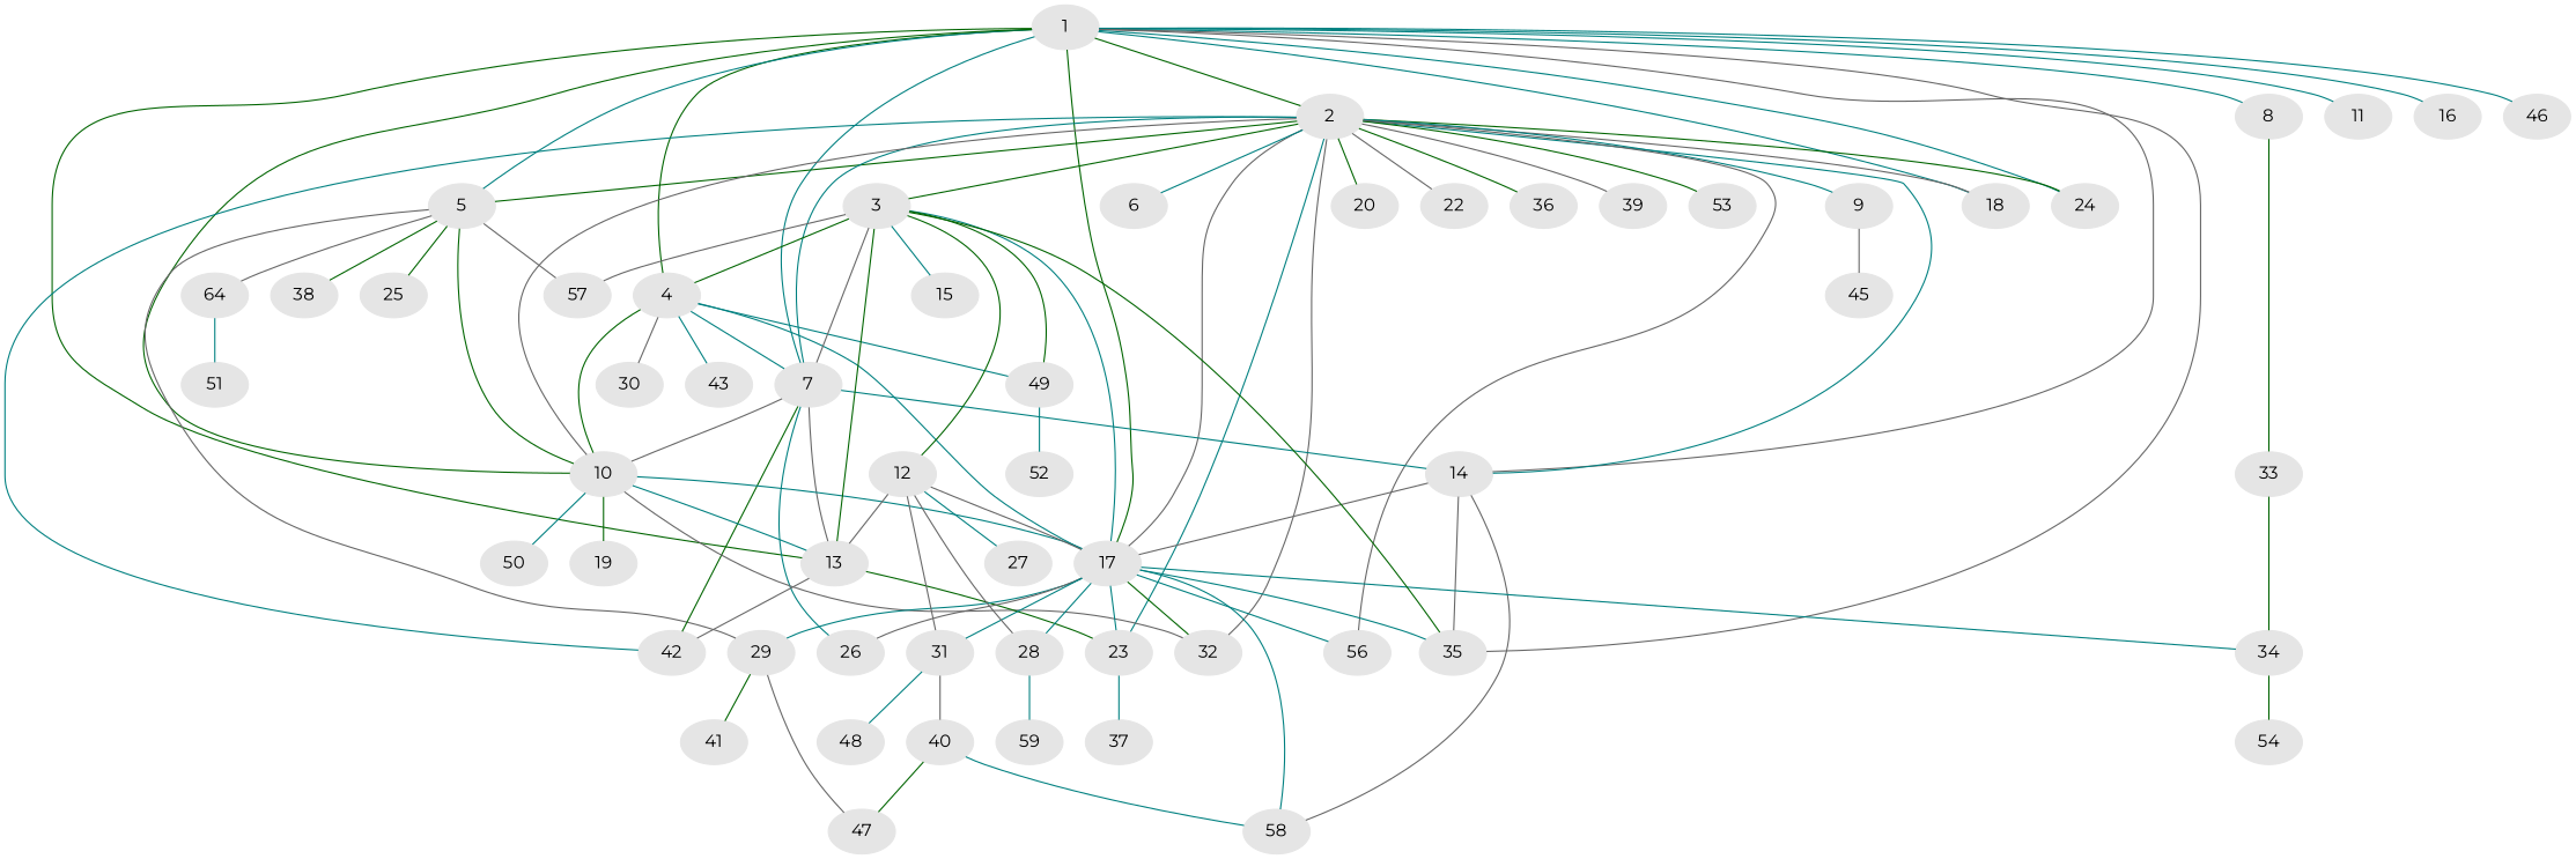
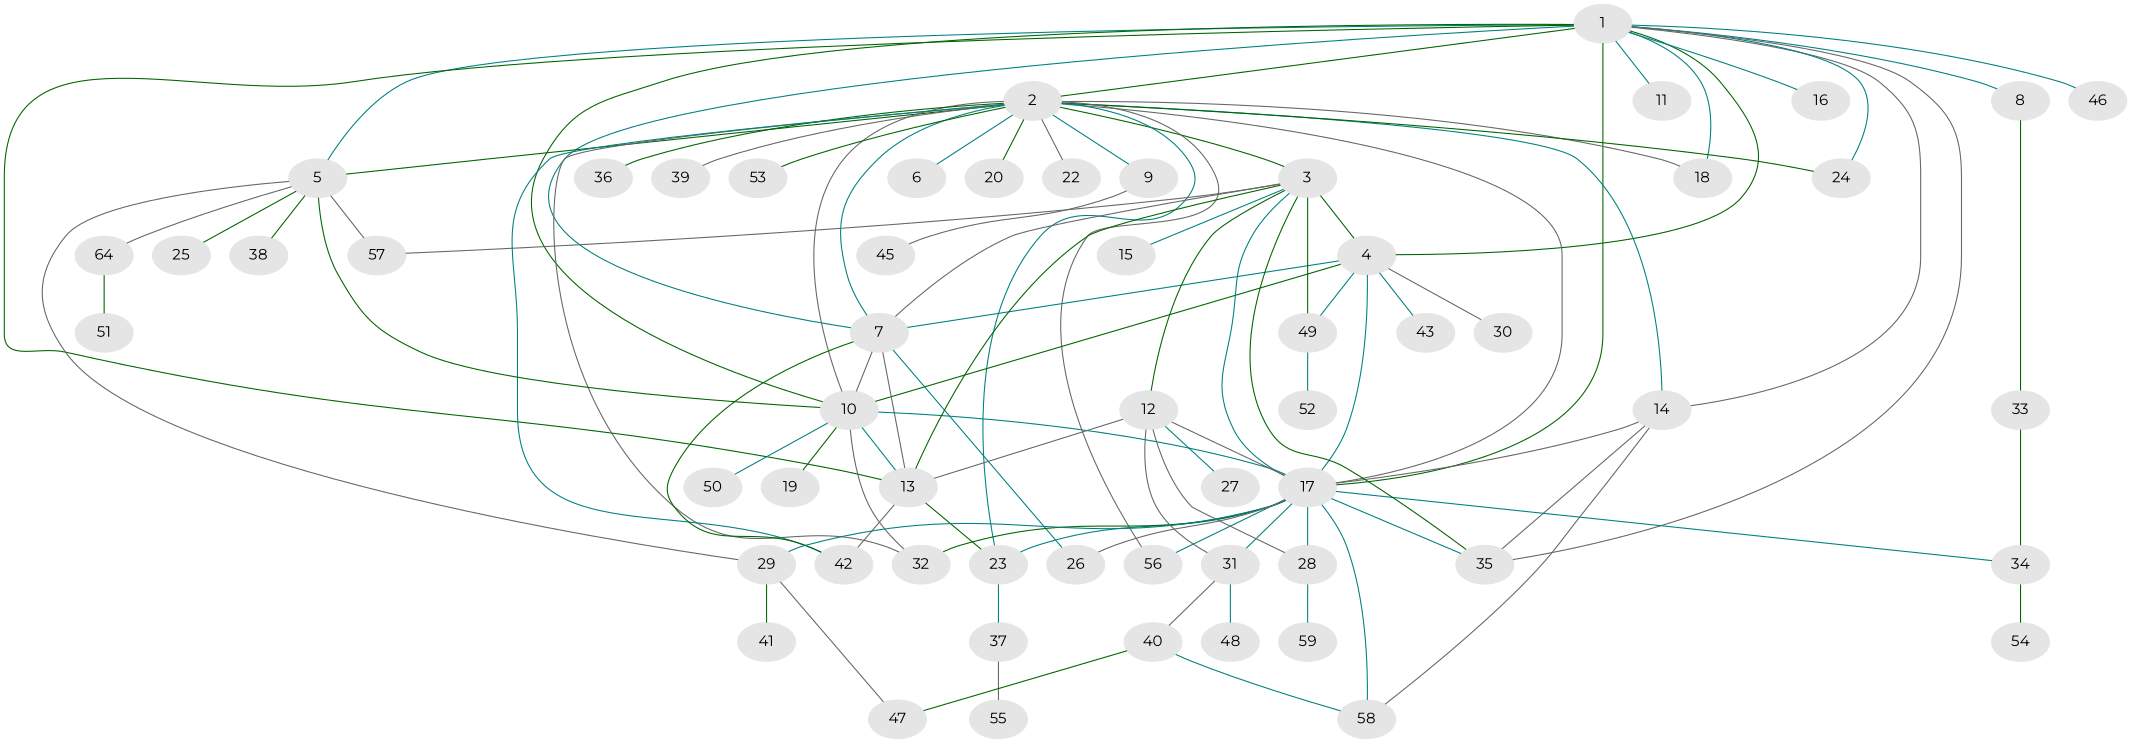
  graph {
    fontname=Montserrat
    node [color=gray90 fontname=Montserrat style=filled]
    edge [color=teal fontname=Montserrat weight=1.0]
    1
    2
    4
    5
    7
    8
    10
    11
    13
    14
    16
    17
    18
    24
    35
    46
    3
    6
    9
    20
    22
    23
    32
    36
    39
    42
    53
    56
    49
    30
    43
    57
    25
    29
    38
    n36 [label=64]
    26
    33
    19
    50
    58
    28
    31
    34
    12
    15
    45
    37
    27
    52
    41
    47
    51
    59
    40
    48
    54
+   55
    1 -- 2 [color=darkgreen]
    1 -- 4 [color=darkgreen]
    1 -- 5 [weight=2.0]
    1 -- 7
    1 -- 8
    1 -- 10 [color=darkgreen]
    1 -- 11
    1 -- 13 [color=darkgreen weight=2.0]
    1 -- 14 [color=gray40]
    1 -- 16
    1 -- 17 [color=darkgreen weight=3.0]
    1 -- 18
    1 -- 24
    1 -- 35 [color=gray40]
    1 -- 46
    2 -- 5 [color=darkgreen]
    2 -- 7
    2 -- 10 [color=gray40]
    2 -- 14
    2 -- 17 [color=gray40]
    2 -- 18 [color=gray40]
    2 -- 24 [color=darkgreen]
    2 -- 3 [color=darkgreen]
    2 -- 6
    2 -- 9
    2 -- 20 [color=darkgreen]
    2 -- 22 [color=gray40]
    2 -- 23
    2 -- 32 [color=gray40]
    2 -- 36 [color=darkgreen]
    2 -- 39 [color=gray40]
    2 -- 42
    2 -- 53 [color=darkgreen]
    2 -- 56 [color=gray40]
    4 -- 7
    4 -- 10 [color=darkgreen]
    4 -- 17 [weight=3.0]
    4 -- 49
    4 -- 30 [color=gray40]
    4 -- 43
    5 -- 10 [color=darkgreen]
    5 -- 57 [color=gray40]
    5 -- 25 [color=darkgreen]
    5 -- 29 [color=gray40]
    5 -- 38 [color=darkgreen]
    5 -- n36 [color=gray40]
    7 -- 10 [color=gray40]
    7 -- 13 [color=gray40]
-   7 -- 14 [weight=9.0]
    7 -- 42 [color=darkgreen]
    7 -- 26
    8 -- 33 [color=darkgreen]
    10 -- 13
    10 -- 17 [weight=3.0]
    10 -- 32 [color=gray40]
    10 -- 19 [color=darkgreen]
    10 -- 50
    13 -- 23 [color=darkgreen]
    13 -- 42 [color=gray40 weight=3.0]
    14 -- 17 [color=gray40 weight=3.0]
    14 -- 35 [color=gray40]
    14 -- 58 [color=gray40]
    17 -- 35
    17 -- 23
    17 -- 32 [color=darkgreen weight=2.0]
    17 -- 56
    17 -- 29
    17 -- 26 [color=gray40]
    17 -- 58
    17 -- 28
    17 -- 31 [weight=3.0]
    17 -- 34
    3 -- 4 [color=darkgreen weight=4.0]
    3 -- 7 [color=gray40]
    3 -- 13 [color=darkgreen weight=2.0]
    3 -- 17 [weight=2.0]
    3 -- 35 [color=darkgreen]
    3 -- 49 [color=darkgreen]
    3 -- 57 [color=gray40]
    3 -- 12 [color=darkgreen]
    3 -- 15
    9 -- 45 [color=gray40]
    23 -- 37
    49 -- 52
    29 -- 41 [color=darkgreen]
    29 -- 47 [color=gray40]
-   n36 -- 51
+   n36 -- 51 [color=darkgreen]
    33 -- 34 [color=darkgreen]
    28 -- 59
    31 -- 40 [color=gray40]
    31 -- 48
    34 -- 54 [color=darkgreen]
    12 -- 13 [color=gray40]
    12 -- 17 [color=gray40]
    12 -- 28 [color=gray40 weight=2.0]
    12 -- 31 [color=gray40]
    12 -- 27
+   37 -- 55 [color=gray40]
    40 -- 58
    40 -- 47 [color=darkgreen]
  }
